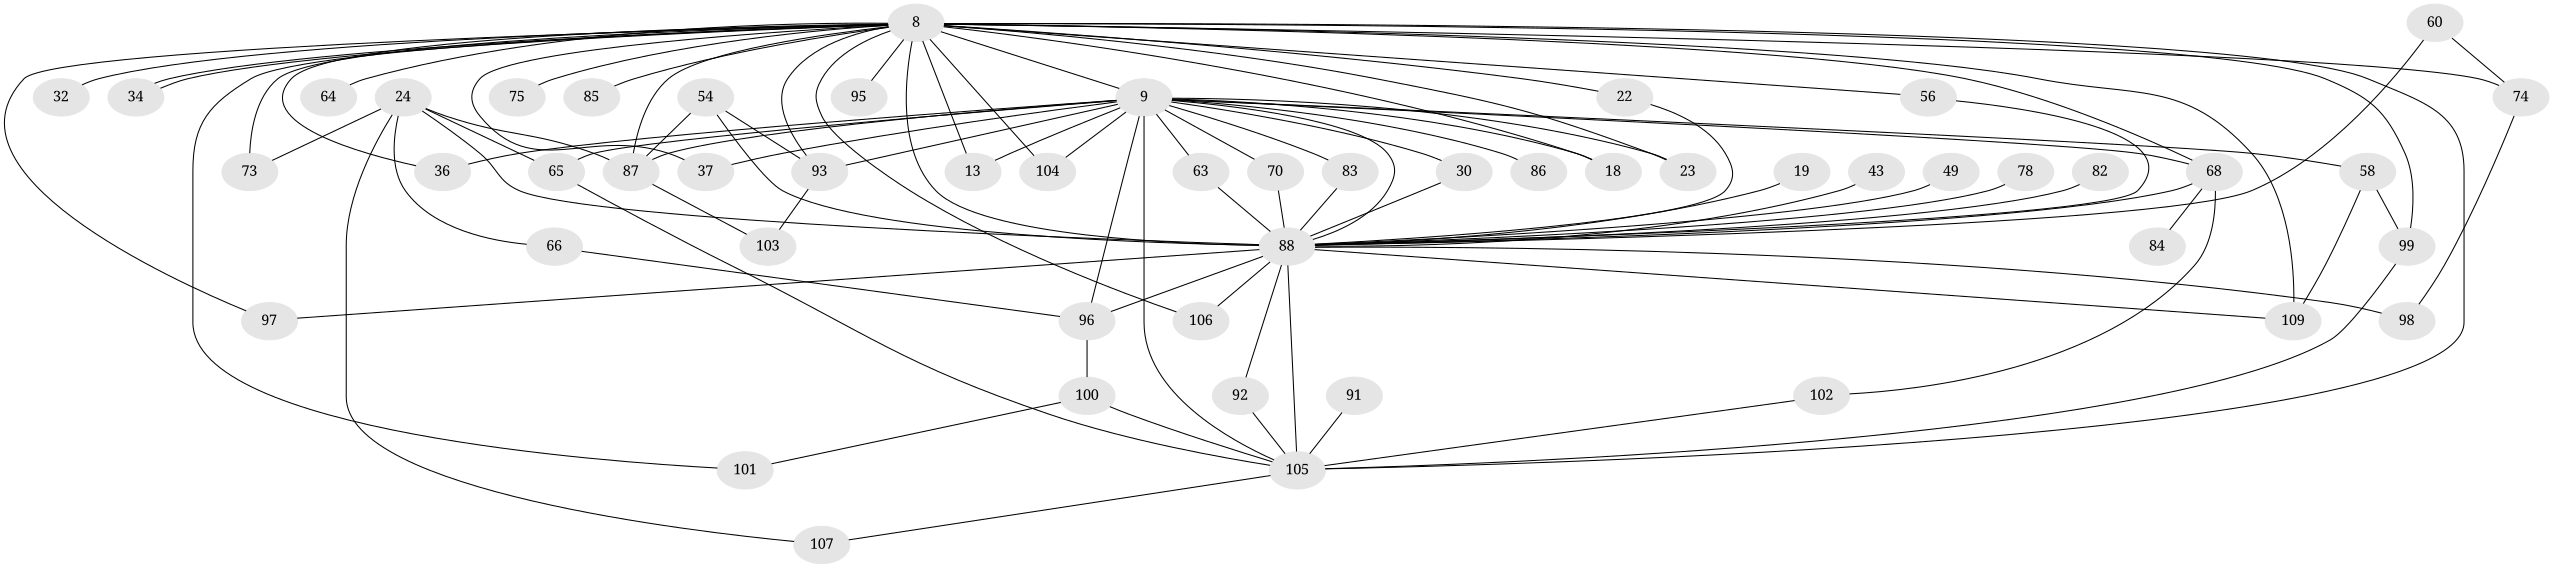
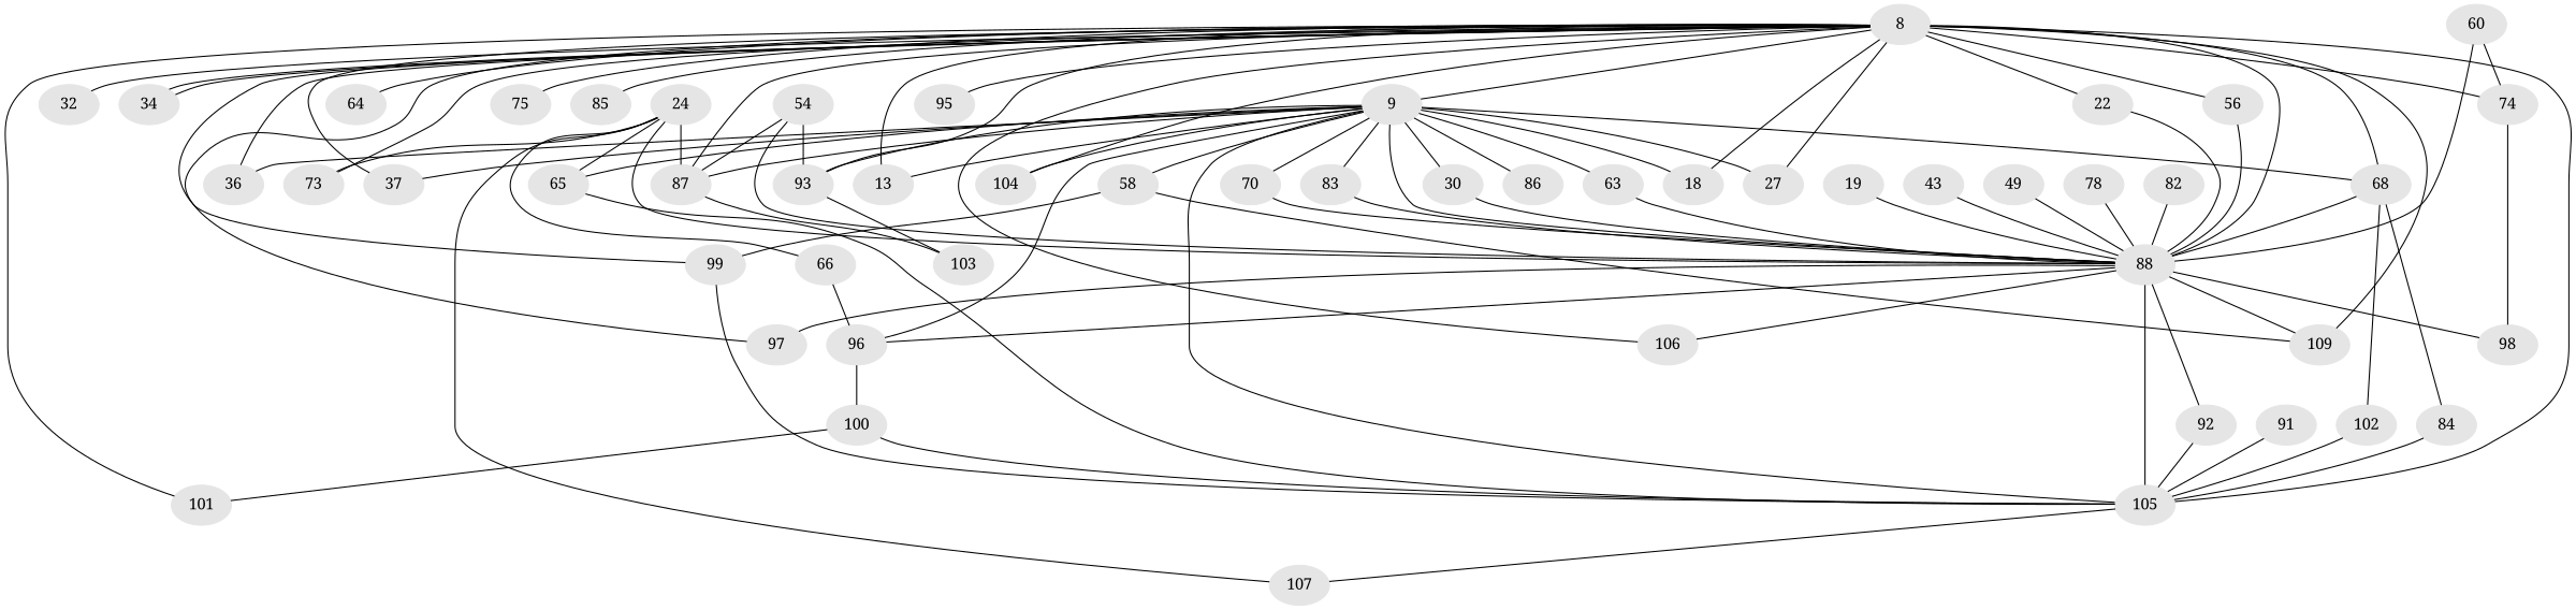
  graph {
    fontname="Noto Serif"
    node [color=gray90 fontname="Noto Serif" style=filled]
    edge [fontname="Noto Serif"]
    8 [super="+2+7"]
    9 [super="+4"]
    13
    18
    22
-   27 [label=23]
+   27
    32
    34
    36
    37
    56
    64
    68 [super="+52"]
    73 [super="+62"]
    74 [super="+47"]
    75
    85 [super="+48"]
    87 [super="+16+44"]
    88 [super="+53+57+59+79+61+71+76+69"]
    93 [super="+90+55+26"]
    95
    97
    99 [super="+80"]
    101
    104
    105 [super="+40+38+81"]
    106
    109 [super="+29+108+72"]
    30
    58 [super="+35"]
    63
    65 [super="+41+42"]
    70
    83
    86
    96 [super="+50"]
    84
    102
    98
    103
    n41 [label=92]
    107
    100 [super="+89+77+92"]
    19
    24 [super="+21+20"]
    66
    43
    49 [super="+23"]
    54
    60
    78
    82
    91
    8 -- 9 [weight=8]
    8 -- 13
    8 -- 18
    8 -- 22
    8 -- 27
    8 -- 32 [weight=2]
    8 -- 34
    8 -- 34
    8 -- 36
    8 -- 37
    8 -- 56
    8 -- 64 [weight=2]
    8 -- 68
    8 -- 73 [weight=2]
    8 -- 74 [weight=3]
    8 -- 75 [weight=2]
    8 -- 85 [weight=3]
    8 -- 87
    8 -- 88 [weight=22]
    8 -- 93 [weight=4]
    8 -- 95 [weight=2]
    8 -- 97
    8 -- 99
    8 -- 101
    8 -- 104
    8 -- 105 [weight=7]
    8 -- 106
    8 -- 109 [weight=3]
    9 -- 13
    9 -- 18
    9 -- 27
    9 -- 36
    9 -- 37
    9 -- 68 [weight=2]
    9 -- 87 [weight=3]
    9 -- 88 [weight=8]
    9 -- 93
    9 -- 104
    9 -- 105 [weight=2]
    9 -- 30
    9 -- 58 [weight=3]
    9 -- 63
    9 -- 65 [weight=3]
    9 -- 70
    9 -- 83
    9 -- 86 [weight=2]
    9 -- 96 [weight=2]
    22 -- 88
    56 -- 88
    68 -- 88
    68 -- 84
    68 -- 102
    74 -- 98
    87 -- 103
    88 -- 97
    88 -- 105 [weight=7]
    88 -- 106
    88 -- 109
    88 -- 96
    88 -- 98
    88 -- n41
    93 -- 103
    99 -- 105
    105 -- 107
    30 -- 88
    58 -- 99
    58 -- 109
    63 -- 88
    65 -- 105 [weight=2]
    70 -- 88
    83 -- 88
    96 -- 100
+   84 -- 105
    102 -- 105
    n41 -- 105
    100 -- 101
    100 -- 105 [weight=4]
    19 -- 88 [weight=2]
    24 -- 73
    24 -- 87
    24 -- 88 [weight=4]
    24 -- 65
    24 -- 107
    24 -- 66
    66 -- 96
    43 -- 88 [weight=2]
    49 -- 88 [weight=2]
    54 -- 87
    54 -- 88
    54 -- 93
    60 -- 74
    60 -- 88
    78 -- 88 [weight=2]
    82 -- 88 [weight=2]
    91 -- 105
  }
